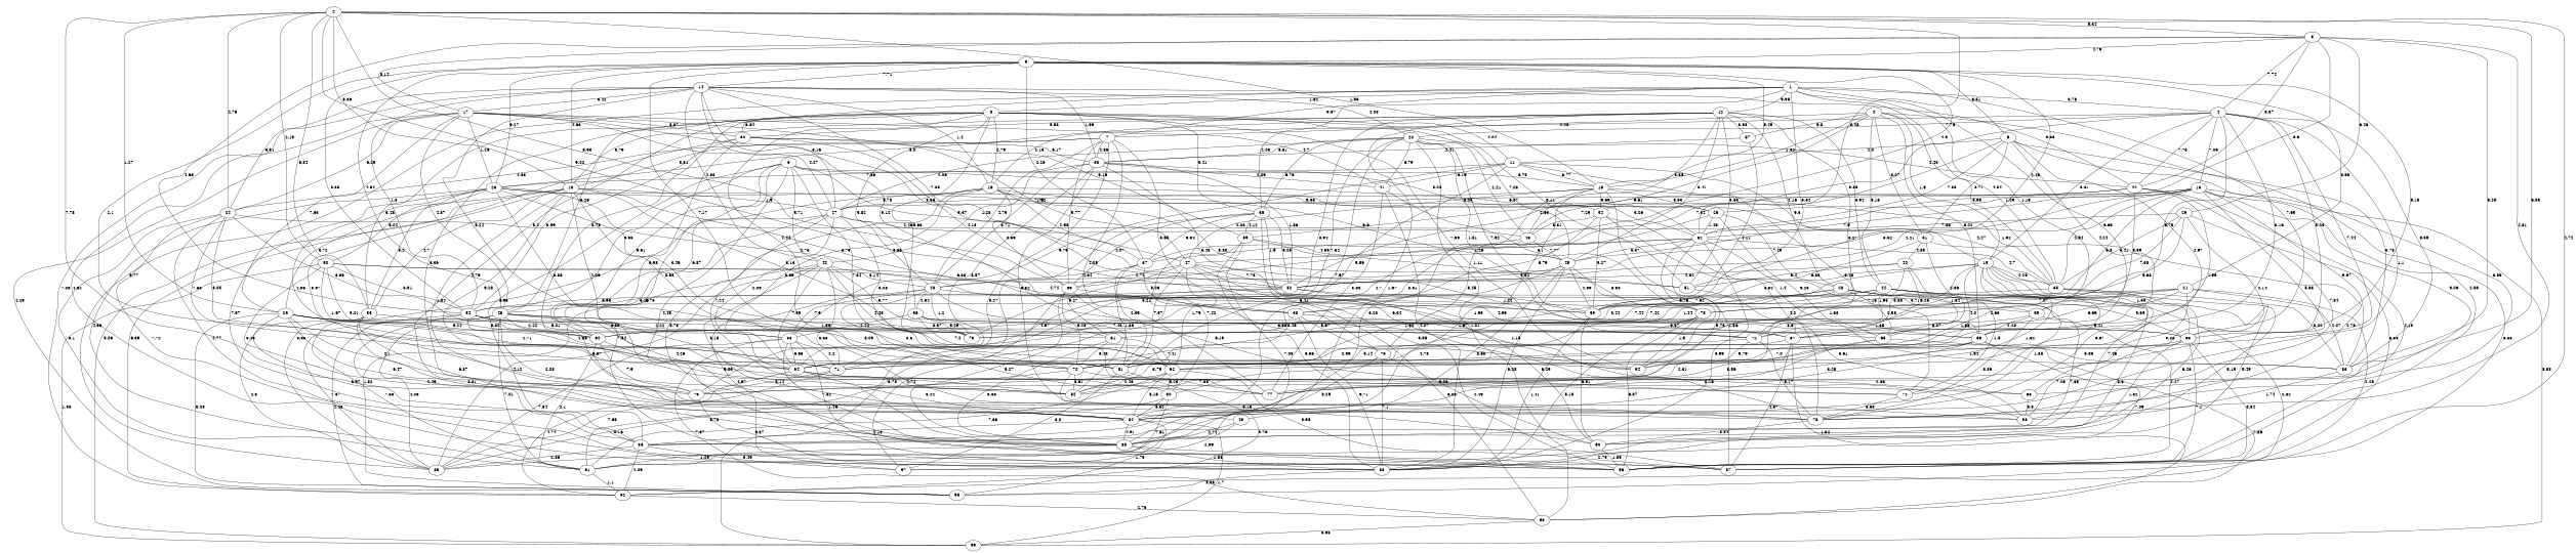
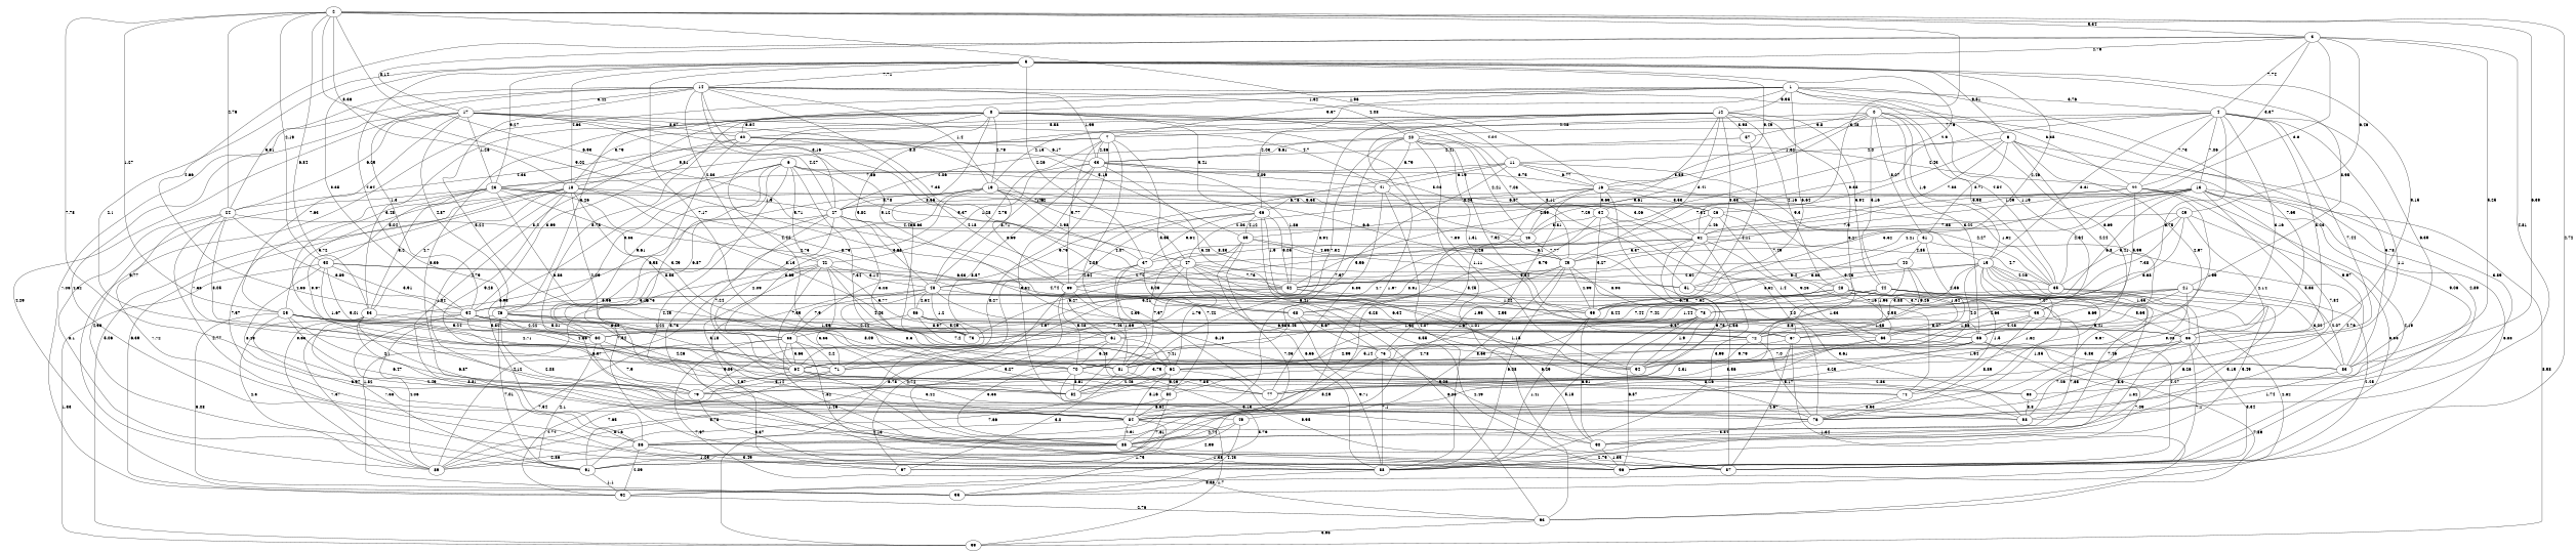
  graph {
    0
    7
    15
    16
    31
    35
    44
    52
    57
    66
    96
    33
    18
    24
    69
    77
    48
    75
    59
    65
    84
    76
    72
    86
    71
    62
    74
    88
    87
    34
    47
    85
    27
    26
    98
    63
    40
    42
    41
    79
    67
    64
    83
    38
    90
    46
    92
    97
    54
    61
    70
    82
    93
    1
    4
    8
    12
    36
    55
    89
    22
    13
    20
    23
    37
    49
    94
    53
    51
    60
    11
    19
    30
    45
    56
    73
    28
    43
    39
    99
    81
    68
    91
    2
    3
    25
    32
    50
    5
    17
    29
    58
    95
    78
    9
    14
    21
    6
    80
    0 -- 7 [label=2.28]
    0 -- 15 [label=1.9]
    0 -- 16 [label=1.32]
    0 -- 31 [label=8.07]
    0 -- 35 [label=5.98]
    0 -- 44 [label=5.16]
    0 -- 52 [label=9.61]
    0 -- 57 [label=9.8]
    0 -- 66 [label=3.22]
    0 -- 96 [label=2.89]
    7 -- 96 [label=8.27]
    7 -- 33 [label=2.86]
    7 -- 18 [label=9.81]
    7 -- 24 [label=4.33]
    7 -- 69 [label=5.77]
    7 -- 77 [label=4.05]
    7 -- 48 [label=4.75]
    7 -- 75 [label=3.65]
    15 -- 35 [label=4.26]
    15 -- 59 [label=8.52]
    15 -- 65 [label=1.55]
    15 -- 84 [label=1.62]
    15 -- 76 [label=9.97]
    15 -- 72 [label=3.88]
    15 -- 86 [label=7.46]
    15 -- 71 [label=7.42]
    15 -- 62 [label=4.0]
    15 -- 74 [label=9.41]
    15 -- 88 [label=5.49]
    16 -- 35 [label=1.92]
    16 -- 86 [label=3.28]
    16 -- 87 [label=1.56]
    16 -- 34 [label=9.69]
    16 -- 47 [label=2.03]
    16 -- 85 [label=1.95]
    16 -- 27 [label=7.75]
    16 -- 26 [label=3.53]
    31 -- 59 [label=6.83]
    31 -- 98 [label=4.76]
    31 -- 63 [label=2.36]
    31 -- 40 [label=4.85]
    35 -- 85 [label=6.26]
    35 -- 64 [label=1.56]
    35 -- 83 [label=3.02]
    35 -- 38 [label=6.79]
    35 -- 90 [label=5.15]
    44 -- 75 [label=1.44]
    44 -- 84 [label=1.85]
    44 -- 72 [label=1.33]
    44 -- 74 [label=1.5]
    44 -- 46 [label=5.16]
    44 -- 92 [label=2.82]
    44 -- 97 [label=8.3]
    52 -- 71 [label=4.97]
    52 -- 67 [label=4.55]
    52 -- 90 [label=6.29]
    52 -- 54 [label=5.96]
    57 -- 33 [label=2.41]
    57 -- 61 [label=4.11]
    66 -- 77 [label=3.25]
    66 -- 88 [label=7.09]
    66 -- 70 [label=7.0]
    66 -- 82 [label=2.31]
    66 -- 93 [label=7.89]
    33 -- 52 [label=1.86]
    33 -- 48 [label=8.71]
    33 -- 76 [label=6.52]
    33 -- 34 [label=5.08]
    33 -- 42 [label=1.28]
    33 -- 41 [label=4.09]
    33 -- 79 [label=8.57]
    33 -- 67 [label=5.48]
    18 -- 71 [label=8.53]
    18 -- 27 [label=1.9]
    18 -- 79 [label=9.97]
    18 -- 64 [label=2.09]
    18 -- 38 [label=8.75]
    18 -- 92 [label=6.39]
    18 -- 82 [label=9.28]
    18 -- 49 [label=1.84]
    18 -- 53 [label=4.7]
    18 -- 73 [label=3.13]
    18 -- 25 [label=5.72]
    24 -- 31 [label=8.2]
    24 -- 96 [label=2.77]
    24 -- 71 [label=8.05]
    24 -- 88 [label=7.72]
    24 -- 64 [label=7.55]
    24 -- 91 [label=8.1]
    24 -- 58 [label=6.89]
    69 -- 74 [label=6.19]
    69 -- 85 [label=5.27]
    69 -- 97 [label=2.74]
    69 -- 70 [label=5.28]
    69 -- 94 [label=6.98]
    48 -- 59 [label=6.41]
    48 -- 97 [label=4.67]
    48 -- 56 [label=2.54]
    48 -- 73 [label=1.2]
    48 -- 81 [label=7.43]
    48 -- 58 [label=7.9]
    48 -- 80 [label=8.5]
    75 -- 88 [label=7.1]
    75 -- 85 [label=8.29]
    75 -- 90 [label=2.49]
    75 -- 82 [label=3.75]
    59 -- 88 [label=1.41]
    59 -- 90 [label=6.91]
    65 -- 96 [label=7.1]
    65 -- 87 [label=3.34]
    65 -- 98 [label=7.26]
    65 -- 90 [label=1.82]
    65 -- 81 [label=1.94]
    84 -- 86 [label=2.13]
    84 -- 85 [label=2.91]
    84 -- 99 [label=1.7]
    84 -- 95 [label=1.75]
    76 -- 90 [label=3.84]
    72 -- 76 [label=5.17]
    72 -- 94 [label=9.79]
    72 -- 81 [label=5.14]
    86 -- 92 [label=2.09]
    86 -- 97 [label=3.49]
    86 -- 89 [label=2.86]
    71 -- 79 [label=3.14]
    71 -- 89 [label=7.65]
    62 -- 84 [label=8.16]
    62 -- 87 [label=9.95]
    62 -- 82 [label=2.46]
    62 -- 91 [label=7.66]
    62 -- 80 [label=9.29]
    74 -- 76 [label=8.53]
    88 -- 95 [label=8.83]
    34 -- 59 [label=5.27]
    34 -- 76 [label=4.0]
    34 -- 83 [label=1.4]
    34 -- 38 [label=9.79]
    34 -- 43 [label=9.81]
    47 -- 52 [label=7.76]
    47 -- 66 [label=1.22]
    47 -- 69 [label=2.72]
    47 -- 62 [label=1.79]
    47 -- 98 [label=1.15]
    47 -- 61 [label=6.27]
    47 -- 93 [label=6.05]
    47 -- 81 [label=7.57]
    85 -- 88 [label=1.38]
    85 -- 87 [label=2.75]
    85 -- 91 [label=1.05]
    27 -- 48 [label=3.63]
    27 -- 62 [label=5.08]
    27 -- 87 [label=7.54]
    27 -- 64 [label=2.09]
    27 -- 82 [label=7.24]
    27 -- 89 [label=9.65]
    27 -- 43 [label=4.46]
    26 -- 74 [label=7.16]
    26 -- 64 [label=8.91]
    26 -- 28 [label=7.49]
    26 -- 32 [label=1.46]
    63 -- 77 [label=3.56]
    63 -- 84 [label=8.16]
    63 -- 83 [label=5.83]
    40 -- 52 [label=2.32]
    40 -- 72 [label=1.95]
    40 -- 63 [label=1.64]
    40 -- 67 [label=9.26]
    40 -- 51 [label=6.4]
    42 -- 48 [label=3.14]
    42 -- 84 [label=3.18]
    42 -- 76 [label=3.55]
    42 -- 64 [label=7.55]
    42 -- 61 [label=5.77]
    42 -- 89 [label=4.12]
    42 -- 94 [label=4.43]
    42 -- 95 [label=1.82]
    41 -- 77 [label=3.83]
    41 -- 88 [label=4.07]
    41 -- 78 [label=6.1]
    79 -- 88 [label=9.37]
    67 -- 87 [label=4.67]
    67 -- 70 [label=2.99]
    67 -- 93 [label=1.34]
    64 -- 84 [label=3.42]
    64 -- 74 [label=9.06]
    64 -- 92 [label=4.74]
    64 -- 68 [label=2.83]
    83 -- 98 [label=1.74]
    38 -- 75 [label=5.67]
    38 -- 65 [label=1.35]
    38 -- 88 [label=9.71]
    90 -- 96 [label=1.35]
    46 -- 66 [label=1.67]
    46 -- 72 [label=8.97]
    46 -- 98 [label=2.08]
    46 -- 79 [label=5.37]
    46 -- 89 [label=4.06]
    46 -- 81 [label=8.09]
    46 -- 68 [label=4.26]
    46 -- 91 [label=7.01]
    92 -- 93 [label=2.76]
    54 -- 86 [label=2.49]
    54 -- 64 [label=4.86]
    54 -- 61 [label=1.59]
    54 -- 89 [label=7.37]
    54 -- 60 [label=2.22]
    54 -- 58 [label=6.33]
    61 -- 62 [label=7.41]
    61 -- 85 [label=3.53]
    61 -- 70 [label=6.43]
    70 -- 77 [label=7.85]
    70 -- 90 [label=5.13]
    70 -- 82 [label=8.61]
    70 -- 91 [label=3.78]
    93 -- 99 [label=3.95]
    1 -- 7 [label=9.57]
    1 -- 35 [label=4.54]
    1 -- 59 [label=6.64]
    1 -- 65 [label=7.65]
    1 -- 64 [label=6.69]
    1 -- 46 [label=5.26]
    1 -- 4 [label=3.76]
    1 -- 8 [label=1.32]
    1 -- 12 [label=9.95]
    1 -- 36 [label=2.03]
    1 -- 55 [label=1.19]
    1 -- 89 [label=9.77]
    4 -- 15 [label=8.61]
    4 -- 66 [label=3.16]
    4 -- 65 [label=8.23]
    4 -- 72 [label=6.75]
    4 -- 83 [label=6.39]
    4 -- 22 [label=7.73]
    4 -- 13 [label=7.06]
    4 -- 20 [label=7.76]
    4 -- 23 [label=8.0]
    4 -- 37 [label=9.85]
    4 -- 49 [label=1.1]
    4 -- 94 [label=7.44]
    8 -- 84 [label=6.36]
    8 -- 85 [label=4.79]
    8 -- 70 [label=4.44]
    8 -- 36 [label=5.41]
    8 -- 94 [label=7.69]
    8 -- 53 [label=3.48]
    8 -- 51 [label=8.11]
    8 -- 60 [label=5.73]
    8 -- 11 [label=4.04]
    8 -- 19 [label=2.79]
    8 -- 30 [label=6.64]
    8 -- 45 [label=7.03]
    8 -- 56 [label=5.82]
    8 -- 73 [label=5.63]
    12 -- 44 [label=5.94]
    12 -- 57 [label=3.98]
    12 -- 18 [label=3.79]
    12 -- 71 [label=8.94]
    12 -- 89 [label=1.97]
    12 -- 94 [label=6.27]
    12 -- 51 [label=8.53]
    12 -- 19 [label=2.15]
    12 -- 30 [label=5.58]
    12 -- 45 [label=3.41]
    12 -- 28 [label=2.16]
    12 -- 43 [label=3.55]
    36 -- 52 [label=9.05]
    36 -- 96 [label=3.55]
    36 -- 69 [label=4.07]
    36 -- 76 [label=6.34]
    36 -- 37 [label=9.64]
    36 -- 39 [label=4.12]
    36 -- 99 [label=6.78]
    55 -- 66 [label=2.28]
    55 -- 76 [label=8.89]
    55 -- 86 [label=7.65]
    55 -- 67 [label=5.07]
    22 -- 96 [label=4.19]
    22 -- 76 [label=7.84]
    22 -- 27 [label=8.05]
    22 -- 64 [label=1.99]
    22 -- 55 [label=5.99]
    22 -- 43 [label=7.29]
    13 -- 35 [label=2.64]
    13 -- 52 [label=4.21]
    13 -- 48 [label=5.52]
    13 -- 59 [label=6.8]
    13 -- 26 [label=1.09]
    13 -- 79 [label=5.63]
    13 -- 83 [label=9.97]
    13 -- 45 [label=7.9]
    13 -- 39 [label=2.69]
    13 -- 99 [label=8.58]
    13 -- 68 [label=9.06]
    13 -- 95 [label=6.88]
    20 -- 66 [label=7.92]
    20 -- 33 [label=6.61]
    20 -- 84 [label=7.97]
    20 -- 27 [label=2.06]
    20 -- 41 [label=6.79]
    20 -- 67 [label=1.31]
    20 -- 93 [label=1.01]
-   20 -- 36 [label=6.76]
+   41 -- 36 [label=6.76]
    20 -- 22 [label=2.43]
    20 -- 43 [label=2.21]
    20 -- 81 [label=7.32]
    23 -- 77 [label=4.36]
    23 -- 86 [label=7.57]
    23 -- 62 [label=6.86]
    23 -- 26 [label=9.53]
    23 -- 38 [label=2.75]
    23 -- 53 [label=3.2]
    23 -- 73 [label=3.49]
    23 -- 91 [label=4.96]
    23 -- 32 [label=3.06]
    23 -- 50 [label=5.04]
    37 -- 48 [label=4.64]
    37 -- 38 [label=8.06]
    37 -- 82 [label=1.69]
    37 -- 81 [label=2.35]
    49 -- 85 [label=2.74]
    49 -- 97 [label=2.99]
-   46 -- 95 [label=4.43]
+   49 -- 95 [label=4.43]
    53 -- 76 [label=6.87]
    53 -- 85 [label=8.81]
    53 -- 89 [label=2.3]
    53 -- 60 [label=5.82]
    53 -- 91 [label=7.58]
    51 -- 98 [label=3.61]
    60 -- 79 [label=7.9]
    60 -- 82 [label=9.05]
    60 -- 91 [label=2.1]
    11 -- 15 [label=9.3]
    11 -- 16 [label=6.77]
    11 -- 71 [label=5.56]
    11 -- 41 [label=6.19]
    11 -- 82 [label=5.23]
    11 -- 23 [label=7.56]
    11 -- 58 [label=9.79]
    19 -- 35 [label=2.27]
    19 -- 96 [label=5.73]
    19 -- 69 [label=3.59]
    19 -- 27 [label=8.78]
    19 -- 64 [label=3.69]
    19 -- 55 [label=8.83]
    19 -- 37 [label=2.98]
    19 -- 60 [label=6.87]
    19 -- 45 [label=6.6]
    30 -- 33 [label=6.17]
    30 -- 59 [label=4.18]
    30 -- 47 [label=1.02]
    30 -- 54 [label=3.99]
    30 -- 82 [label=6.58]
    30 -- 99 [label=5.06]
    45 -- 52 [label=5.54]
    45 -- 59 [label=4.99]
    45 -- 88 [label=6.08]
    45 -- 85 [label=8.63]
    45 -- 79 [label=3.45]
    45 -- 78 [label=8.93]
    56 -- 65 [label=8.6]
    56 -- 62 [label=7.2]
    56 -- 63 [label=6.57]
    56 -- 73 [label=5.29]
    56 -- 58 [label=2.42]
    28 -- 96 [label=4.27]
    28 -- 65 [label=5.65]
    28 -- 62 [label=1.92]
    28 -- 63 [label=2.58]
    28 -- 55 [label=3.71]
    28 -- 60 [label=8.44]
    28 -- 73 [label=7.44]
    43 -- 75 [label=8.45]
    43 -- 45 [label=7.77]
    43 -- 73 [label=4.7]
    39 -- 88 [label=6.56]
    39 -- 51 [label=1.11]
    39 -- 45 [label=4.59]
    39 -- 91 [label=7.05]
    39 -- 80 [label=7.42]
    81 -- 92 [label=5.79]
    81 -- 97 [label=3.0]
    68 -- 98 [label=8.8]
    91 -- 92 [label=1.1]
    2 -- 16 [label=1.96]
    2 -- 18 [label=8.36]
    2 -- 24 [label=2.76]
    2 -- 69 [label=6.93]
    2 -- 77 [label=6.39]
    2 -- 59 [label=9.02]
    2 -- 84 [label=7.78]
    2 -- 87 [label=2.72]
    2 -- 53 [label=6.84]
    2 -- 3 [label=5.34]
    2 -- 25 [label=1.27]
    2 -- 32 [label=3.48]
    2 -- 50 [label=2.19]
    3 -- 76 [label=4.81]
    3 -- 83 [label=5.25]
    3 -- 54 [label=4.66]
    3 -- 4 [label=7.74]
    3 -- 22 [label=3.37]
    3 -- 32 [label=3.6]
    3 -- 5 [label=2.76]
    3 -- 17 [label=8.14]
    3 -- 29 [label=6.46]
    25 -- 72 [label=2.22]
    25 -- 86 [label=6.97]
    25 -- 98 [label=6.47]
    25 -- 79 [label=2.1]
    25 -- 60 [label=9.24]
    25 -- 73 [label=5.01]
    25 -- 81 [label=2.71]
    25 -- 95 [label=6.08]
    32 -- 35 [label=4.7]
    32 -- 84 [label=9.75]
    32 -- 88 [label=3.99]
    32 -- 47 [label=1.26]
    32 -- 63 [label=9.23]
    32 -- 37 [label=1.9]
    32 -- 94 [label=7.52]
    32 -- 45 [label=5.37]
    50 -- 52 [label=6.33]
    50 -- 84 [label=8.49]
    50 -- 71 [label=1.67]
    50 -- 54 [label=3.91]
    50 -- 94 [label=5.01]
    50 -- 99 [label=1.33]
    50 -- 78 [label=4.74]
    5 -- 16 [label=9.49]
    5 -- 18 [label=4.63]
    5 -- 65 [label=9.15]
    5 -- 34 [label=2.9]
    5 -- 46 [label=4.64]
    5 -- 54 [label=8.35]
    5 -- 70 [label=7.17]
    5 -- 23 [label=9.27]
    5 -- 37 [label=2.26]
    5 -- 51 [label=2.46]
    5 -- 81 [label=2.1]
    5 -- 9 [label=9.51]
    5 -- 14 [label=7.71]
    5 -- 21 [label=8.95]
    17 -- 24 [label=6.25]
    17 -- 88 [label=4.62]
    17 -- 27 [label=4.27]
    17 -- 41 [label=4.7]
    17 -- 46 [label=4.87]
    17 -- 23 [label=1.26]
    17 -- 51 [label=8.65]
    17 -- 30 [label=8.37]
    17 -- 39 [label=5.19]
    17 -- 25 [label=7.63]
    17 -- 95 [label=4.29]
    29 -- 35 [label=5.41]
    29 -- 96 [label=3.53]
    29 -- 62 [label=2.14]
    29 -- 60 [label=6.68]
    29 -- 32 [label=7.68]
    29 -- 78 [label=7.38]
    58 -- 96 [label=1.45]
    58 -- 71 [label=2.2]
    58 -- 85 [label=7.82]
    58 -- 64 [label=5.65]
    58 -- 93 [label=7.97]
    58 -- 89 [label=7.54]
    78 -- 96 [label=6.87]
    78 -- 88 [label=5.18]
    78 -- 94 [label=1.9]
    78 -- 80 [label=4.78]
    9 -- 31 [label=8.71]
    9 -- 66 [label=4.24]
    9 -- 69 [label=7.34]
    9 -- 76 [label=3.89]
    9 -- 83 [label=5.78]
    9 -- 70 [label=2.97]
    9 -- 11 [label=4.0]
    9 -- 32 [label=7.88]
    14 -- 52 [label=7.35]
    14 -- 33 [label=1.99]
    14 -- 24 [label=5.31]
    14 -- 72 [label=9.12]
    14 -- 27 [label=3.16]
    14 -- 42 [label=2.83]
    14 -- 92 [label=7.06]
    14 -- 54 [label=1.3]
    14 -- 70 [label=5.24]
    14 -- 22 [label=6.35]
    14 -- 20 [label=4.08]
    14 -- 19 [label=1.4]
    14 -- 17 [label=3.42]
    21 -- 87 [label=2.25]
    21 -- 67 [label=6.69]
    21 -- 83 [label=2.07]
    21 -- 54 [label=5.21]
    21 -- 73 [label=2.63]
    21 -- 68 [label=9.08]
    21 -- 78 [label=7.07]
    6 -- 16 [label=6.75]
    6 -- 77 [label=7.34]
    6 -- 86 [label=6.93]
    6 -- 87 [label=4.45]
    6 -- 47 [label=5.37]
    6 -- 85 [label=3.75]
    6 -- 42 [label=5.71]
    6 -- 46 [label=9.55]
    6 -- 60 [label=9.61]
    6 -- 32 [label=6.87]
    80 -- 84 [label=6.52]
    80 -- 89 [label=8.16]
    80 -- 91 [label=7.61]
  }
